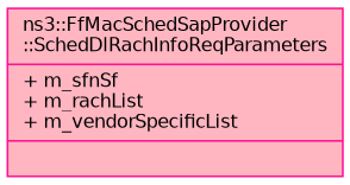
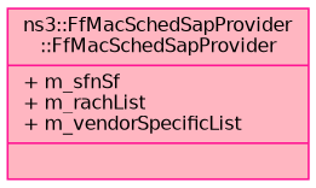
  digraph {
-   n1 [color=deeppink fillcolor=lightpink fontcolor=black fontname=Helvetica fontsize=10 height=0.2 label="{ns3::FfMacSchedSapProvider\l::SchedDlRachInfoReqParameters\n|+ m_sfnSf\l+ m_rachList\l+ m_vendorSpecificList\l|}" shape=record style=filled width=0.4]
+   n1 [color=deeppink fillcolor=lightpink fontcolor=black fontname=Helvetica fontsize=10 height=0.2 label="{ns3::FfMacSchedSapProvider\l::FfMacSchedSapProvider\n|+ m_sfnSf\l+ m_rachList\l+ m_vendorSpecificList\l|}" shape=record style=filled width=0.4]
  }
